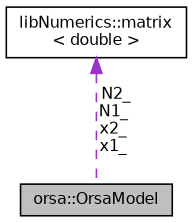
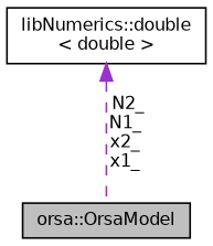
  digraph {
    node [color=black fontname=Helvetica fontsize=10 shape=record style=filled]
    n1 [fillcolor=grey75 fontcolor=black height=0.2 label="orsa::OrsaModel" width=0.4]
-   n2 [fillcolor=white height=0.2 label="libNumerics::matrix\l\< double \>" width=0.4]
+   n2 [fillcolor=white height=0.2 label="libNumerics::double\l\< double \>" width=0.4]
    n2 -> n1 [color=darkorchid3 dir=back fontname=Helvetica fontsize=10 label=" N2_\nN1_\nx2_\nx1_" labelfontname=Helvetica labelfontsize=10 style=dashed]
  }
